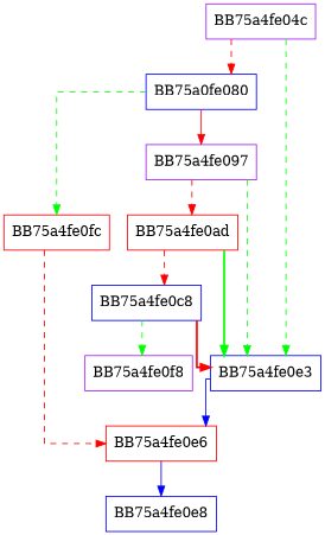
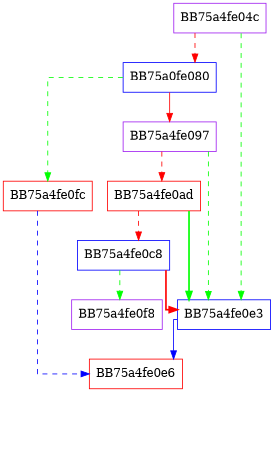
  digraph {
    splines=ortho
    node [color=blue shape=box]
    edge [color=green style=dashed]
    BB75a4fe0e3
    BB75a4fe04c [color=purple]
    n3 [label=BB75a0fe080]
    BB75a4fe0e6 [color=red]
    BB75a4fe0fc [color=red]
    BB75a4fe097 [color=purple]
-   BB75a4fe0e8
    BB75a4fe0ad [color=red]
    BB75a4fe0c8
    BB75a4fe0f8 [color=purple]
    BB75a4fe0e3 -> BB75a4fe0e6 [color=blue style=solid]
    BB75a4fe04c -> BB75a4fe0e3
    BB75a4fe04c -> n3 [color=red]
    n3 -> BB75a4fe0fc
    n3 -> BB75a4fe097 [color=red style=solid]
-   BB75a4fe0e6 -> BB75a4fe0e8 [color=blue style=solid]
-   BB75a4fe0fc -> BB75a4fe0e6 [color=red]
+   BB75a4fe0fc -> BB75a4fe0e6 [color=blue]
    BB75a4fe097 -> BB75a4fe0e3
    BB75a4fe097 -> BB75a4fe0ad [color=red]
    BB75a4fe0ad -> BB75a4fe0e3 [style=bold]
    BB75a4fe0ad -> BB75a4fe0c8 [color=red]
    BB75a4fe0c8 -> BB75a4fe0e3 [color=red style=bold]
    BB75a4fe0c8 -> BB75a4fe0f8
  }
